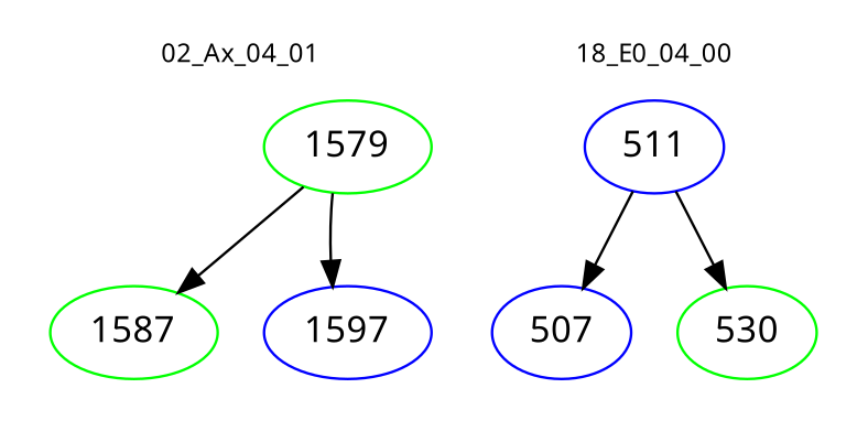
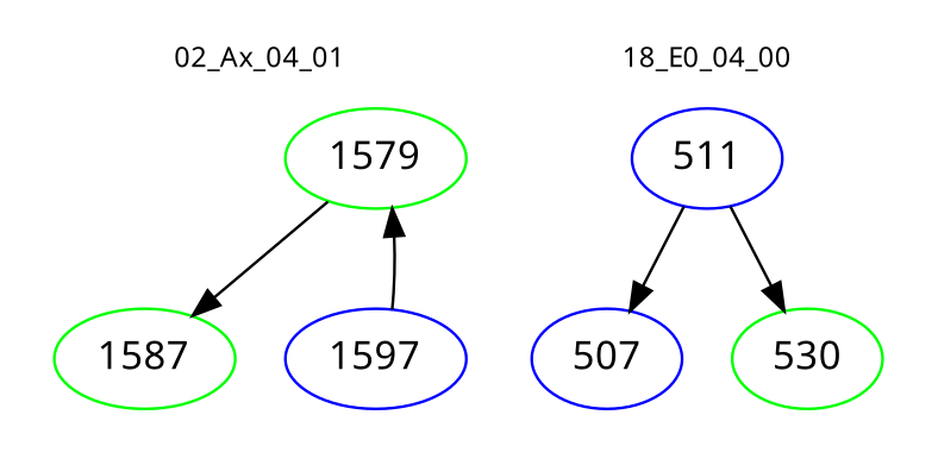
  digraph {
    fontname="Noto Sans"
    node [color=green fontname="Noto Sans"]
    edge [color=black fontname="Noto Sans"]
    n1 [label=1579]
    n2 [label=1587]
    n3 [color=blue label=1597]
    n4 [color=blue label=511]
    n5 [color=blue label=507]
    n6 [label=530]
    subgraph cluster_1 {
      color=white
      fontsize=10
      label="02_Ax_04_01"
      n1
      n2
      n3
    }
    subgraph cluster_2 {
      color=white
      fontsize=10
      label="18_E0_04_00"
      n4
      n5
      n6
    }
    n1 -> n2
-   n1 -> n3
+   n3 -> n1
    n4 -> n5
    n4 -> n6
  }
